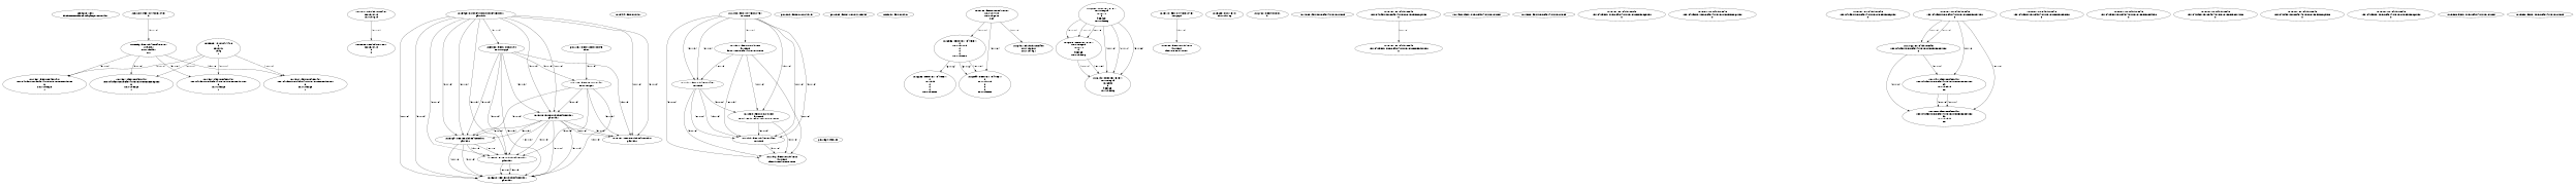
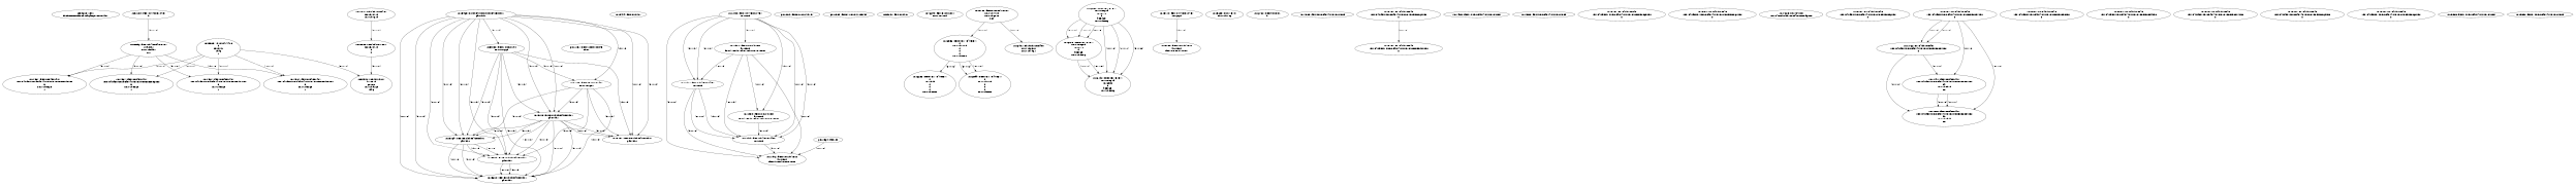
  digraph {
    fontname="DejaVu Sans Mono"
    node [fontname="DejaVu Sans Mono"]
    edge [fontname="DejaVu Sans Mono"]
    n1 [label="6850628.main\n0020a15e51eb8c04296fe6a4132c7987"]
    n2 [label="4254480.GetModuleHandleW\n0"]
    n3 [label="4243306.GetModuleFileNameW\n4194304\n2147408904\n522"]
    n4 [label="4247567.GetLocaleInfoW\nretval_GetUserDefaultUILanguage_33208_32\n3\n2147408268\n4"]
    n5 [label="4247567.GetLocaleInfoW\nretval_GetUserDefaultUILanguage_33013_32\n3\n2147408268\n4"]
    n6 [label="4247567.GetLocaleInfoW\nretval_GetUserDefaultUILanguage_33014_32\n3\n2147408268\n4"]
    n7 [label="4247567.GetLocaleInfoW\nretval_GetUserDefaultUILanguage_32886_32\n3\n2147408268\n4"]
    n8 [label="6844434.SetThreadLocale\n1024"]
    n9 [label="4243965.InitializeCriticalSection\n6917004"]
    n10 [label="4250188.GetSystemInfo\n2147417660"]
    n11 [label="4214413.GetStartupInfoW\n2147417624"]
    n12 [label="4245418.EnterCriticalSection\n6917004"]
    n13 [label="4245469.LeaveCriticalSection\n6917004"]
    n14 [label="4245580.EnterCriticalSection\n6917004"]
    n15 [label="4245621.LeaveCriticalSection\n6917004"]
    n16 [label="4245454.LeaveCriticalSection\n6917004"]
    n17 [label="4243979.GetVersion\n"]
    n18 [label="4244018.GetModuleHandleW\n4244120"]
-   n19 [label="4244024.GetProcAddress\n9441320\nGetSystemDefaultUILanguage"]
+   n19 [label="4244024.GetProcAddress\n9441320\nGetThreadPreferredUILanguages"]
    n20 [label="4244044.GetModuleHandleW\n4244120"]
    n21 [label="4244050.GetProcAddress\n9441320\nSetThreadPreferredUILanguages"]
    n22 [label="4244070.GetModuleHandleW\n4244120"]
    n23 [label="4244076.GetProcAddress\n9441320\nGetThreadUILanguage"]
    n24 [label="6844540.GetCommandLineW\n"]
    n25 [label="6844560.GetACP\n"]
    n26 [label="6844580.GetCurrentThreadId\n"]
    n27 [label="4250204.GetVersion\n"]
+   n28 [label="4276690.GetVersionExW\n2147417420"]
    n29 [label="4245785.GetLongPathNameW\n2147407710\n2147406542\n261"]
    n30 [label="4246556.RegQueryValueExW\n0\n2147407710\n0\n0\n0\n2147408232"]
    n31 [label="4246599.RegQueryValueExW\n0\n2147407710\n0\n0\n0\n2147408232"]
    n32 [label="4246014.FindFirstFileW\n2147406542\n2147407064"]
    n33 [label="4215383.VirtualAlloc\n0\n1310704\n4096\n4"]
+   n34 [label="4250073.LoadStringW\n9441340\n65485\n2147409468\n4096"]
    n35 [label="4246338.RegOpenKeyExW\n2147483649\n4246772\n0\n983065\n2147408236"]
    n36 [label="4246372.RegOpenKeyExW\n2147483650\n4246772\n0\n983065\n2147408236"]
    n37 [label="4246402.RegOpenKeyExW\n2147483649\n4246832\n0\n983065\n2147408236"]
    n38 [label="4245741.GetModuleHandleW\n4246160"]
    n39 [label="4245758.GetProcAddress\n9441320\nGetLongPathNameW"]
    n40 [label="4246635.RegQueryValueExW\n0\n4247000\n0\n0\n0\n2147408232"]
    n41 [label="4245683.CharNextW\n2147407716"]
    n42 [label="4246722.RegCloseKey\n0"]
    n43 [label="4247883.GetUserDefaultUILanguage\n"]
    n44 [label="4245487.IsValidLocale\nretval_GetUserDefaultUILanguage_32861_32\n2"]
    n45 [label="4245487.IsValidLocale\nretval_GetSystemDefaultUILanguage_33011_32\n2"]
    n46 [label="4247923.GetSystemDefaultUILanguage\n"]
    n47 [label="4247558.GetUserDefaultUILanguage\n"]
    n48 [label="4247247.FindFirstFileW\n3224341740\n2147407640"]
    n49 [label="4248145.LoadLibraryExW\n3224341740\n0\n2"]
    n50 [label="4245487.IsValidLocale\nretval_GetSystemDefaultUILanguage_32863_32\n2"]
    n51 [label="4245487.IsValidLocale\nretval_GetSystemDefaultUILanguage_32864_32\n2"]
+   n52 [label="4247263.FindClose\nretval_FindFirstFileW_32896_32"]
    n53 [label="4245487.IsValidLocale\nretval_GetUserDefaultUILanguage_32836_32\n2"]
    n54 [label="4245487.IsValidLocale\nretval_GetUserDefaultUILanguage_32837_32\n2"]
    n55 [label="4244766.IsValidLocale\nretval_GetUserDefaultUILanguage_32837_32\n2"]
    n56 [label="4244794.GetLocaleInfoW\nretval_GetUserDefaultUILanguage_32837_32\n89\n2147408070\n85"]
    n57 [label="4244811.GetLocaleInfoW\nretval_GetUserDefaultUILanguage_32837_32\n90\n2147407900\n85"]
    n58 [label="4245487.IsValidLocale\nretval_GetUserDefaultUILanguage_32838_32\n2"]
    n59 [label="4245487.IsValidLocale\nretval_GetUserDefaultUILanguage_32839_32\n2"]
    n60 [label="4245487.IsValidLocale\nretval_GetUserDefaultUILanguage_32817_32\n2"]
    n61 [label="4245487.IsValidLocale\nretval_GetUserDefaultUILanguage_32860_32\n2"]
    n62 [label="4245487.IsValidLocale\nretval_GetSystemDefaultUILanguage_32862_32\n2"]
    n63 [label="4245525.GetSystemDefaultUILanguage\n"]
    n64 [label="4245552.GetSystemDefaultUILanguage\n"]
    n2 -> n3 [label="(0-->1)"]
    n3 -> n4 [label="(0-->2)"]
    n3 -> n5 [label="(0-->2)"]
    n3 -> n6 [label="(0-->2)"]
    n3 -> n7 [label="(0-->2)"]
    n9 -> n10 [label="(0-->0)"]
-   n8 -> n11 [label="(0-->0)"]
+   n9 -> n11 [label="(0-->0)"]
    n9 -> n12 [label="(1-->1)"]
    n9 -> n12 [label="(0-->0)"]
    n9 -> n13 [label="(1-->1)"]
    n9 -> n13 [label="(0-->0)"]
    n9 -> n14 [label="(1-->1)"]
    n9 -> n14 [label="(0-->0)"]
    n9 -> n15 [label="(1-->1)"]
    n9 -> n15 [label="(0-->0)"]
    n9 -> n16 [label="(1-->1)"]
    n9 -> n16 [label="(0-->0)"]
    n10 -> n11 [label="(0-->0)"]
    n10 -> n12 [label="(0-->0)"]
    n10 -> n13 [label="(0-->0)"]
    n10 -> n14 [label="(0-->0)"]
    n10 -> n15 [label="(0-->0)"]
    n10 -> n16 [label="(0-->0)"]
    n11 -> n12 [label="(0-->0)"]
    n11 -> n13 [label="(0-->0)"]
    n11 -> n14 [label="(0-->0)"]
    n11 -> n15 [label="(0-->0)"]
    n11 -> n16 [label="(0-->0)"]
    n12 -> n13 [label="(1-->1)"]
    n12 -> n13 [label="(0-->0)"]
    n12 -> n14 [label="(1-->1)"]
    n12 -> n14 [label="(0-->0)"]
    n12 -> n15 [label="(1-->1)"]
    n12 -> n15 [label="(0-->0)"]
    n12 -> n16 [label="(1-->1)"]
    n12 -> n16 [label="(0-->0)"]
    n13 -> n14 [label="(1-->1)"]
    n13 -> n14 [label="(0-->0)"]
    n13 -> n15 [label="(1-->1)"]
    n13 -> n15 [label="(0-->0)"]
    n14 -> n15 [label="(1-->1)"]
    n14 -> n15 [label="(0-->0)"]
    n18 -> n19 [label="(0-->1)"]
    n18 -> n20 [label="(1-->1)"]
    n18 -> n20 [label="(0-->0)"]
    n18 -> n21 [label="(0-->1)"]
    n18 -> n22 [label="(1-->1)"]
    n18 -> n22 [label="(0-->0)"]
    n18 -> n23 [label="(0-->1)"]
    n19 -> n20 [label="(1-->0)"]
    n19 -> n21 [label="(1-->1)"]
    n19 -> n22 [label="(1-->0)"]
    n19 -> n23 [label="(1-->1)"]
-   n20 -> n21 [label="(0-->1)"]
    n20 -> n22 [label="(1-->1)"]
    n20 -> n22 [label="(0-->0)"]
    n20 -> n23 [label="(0-->1)"]
    n21 -> n22 [label="(1-->0)"]
-   n21 -> n23 [label="(1-->1)"]
+   n25 -> n23 [label="(1-->1)"]
    n22 -> n23 [label="(0-->1)"]
    n29 -> n30 [label="(1-->2)"]
-   n29 -> n31 [label="(1-->2)"]
    n29 -> n32 [label="(2-->1)"]
    n30 -> n31 [label="(2-->2)"]
    n30 -> n31 [label="(6-->6)"]
    n30 -> n40 [label="(6-->6)"]
    n33 -> n4 [label="(4-->4)"]
    n33 -> n5 [label="(4-->4)"]
    n33 -> n6 [label="(4-->4)"]
    n33 -> n7 [label="(4-->4)"]
+   n33 -> n34 [label="(3-->4)"]
    n35 -> n36 [label="(2-->2)"]
    n35 -> n36 [label="(4-->4)"]
    n35 -> n36 [label="(5-->5)"]
    n35 -> n37 [label="(1-->1)"]
    n35 -> n37 [label="(4-->4)"]
    n35 -> n37 [label="(5-->5)"]
    n36 -> n37 [label="(4-->4)"]
    n36 -> n37 [label="(5-->5)"]
    n38 -> n39 [label="(0-->1)"]
    n44 -> n45 [label="(2-->2)"]
    n48 -> n49 [label="(1-->1)"]
+   n49 -> n34 [label="(0-->1)"]
    n54 -> n55 [label="(1-->1)"]
    n54 -> n55 [label="(2-->2)"]
    n54 -> n56 [label="(1-->1)"]
    n54 -> n57 [label="(1-->1)"]
    n55 -> n56 [label="(1-->1)"]
    n55 -> n57 [label="(1-->1)"]
    n56 -> n57 [label="(1-->1)"]
    n56 -> n57 [label="(4-->4)"]
  }
